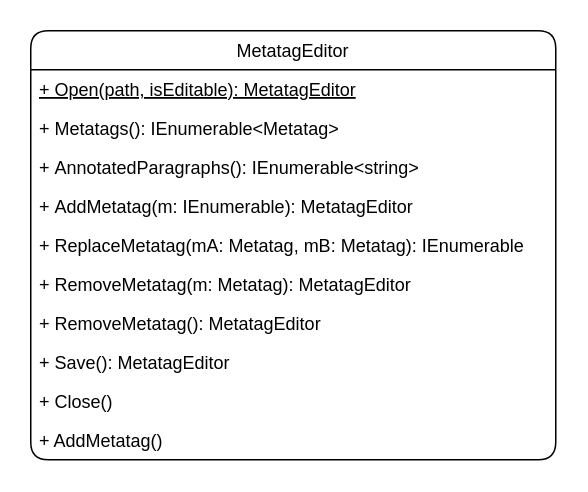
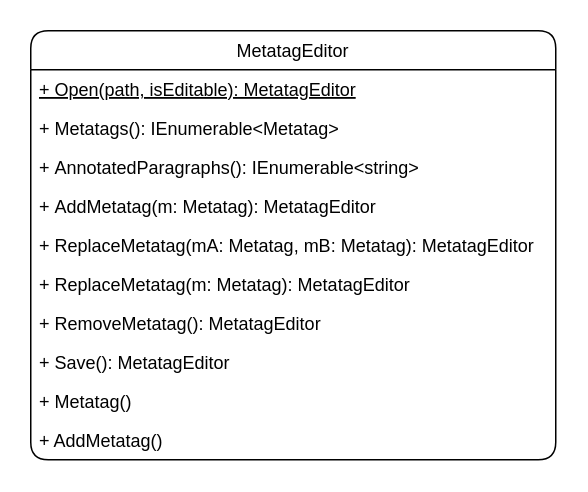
  <mxCell id="0" />
  <mxCell id="1" parent="0" />
  <mxCell id="2" value="MetatagEditor" style="swimlane;fontStyle=0;childLayout=stackLayout;horizontal=1;startSize=26;horizontalStack=0;resizeParent=1;resizeParentMax=0;resizeLast=0;collapsible=1;marginBottom=0;rounded=1;" parent="1" vertex="1"><mxGeometry x="20" y="20" width="350" height="286" as="geometry" /></mxCell>
  <mxCell id="3" value="+ Open(path, isEditable): MetatagEditor" style="text;strokeColor=none;fillColor=none;align=left;verticalAlign=top;spacingLeft=4;spacingRight=4;overflow=hidden;rotatable=0;points=[[0,0.5],[1,0.5]];portConstraint=eastwest;fontStyle=4;rounded=1;" parent="2" vertex="1"><mxGeometry y="26" width="350" height="26" as="geometry" /></mxCell>
  <mxCell id="4" value="+ Metatags(): IEnumerable&lt;Metatag&gt;" style="text;strokeColor=none;fillColor=none;align=left;verticalAlign=top;spacingLeft=4;spacingRight=4;overflow=hidden;rotatable=0;points=[[0,0.5],[1,0.5]];portConstraint=eastwest;rounded=1;" parent="2" vertex="1"><mxGeometry y="52" width="350" height="26" as="geometry" /></mxCell>
  <mxCell id="5" value="+ AnnotatedParagraphs(): IEnumerable&lt;string&gt;" style="text;strokeColor=none;fillColor=none;align=left;verticalAlign=top;spacingLeft=4;spacingRight=4;overflow=hidden;rotatable=0;points=[[0,0.5],[1,0.5]];portConstraint=eastwest;rounded=1;" parent="2" vertex="1"><mxGeometry y="78" width="350" height="26" as="geometry" /></mxCell>
- <mxCell id="6" value="+ AddMetatag(m: IEnumerable): MetatagEditor" style="text;strokeColor=none;fillColor=none;align=left;verticalAlign=top;spacingLeft=4;spacingRight=4;overflow=hidden;rotatable=0;points=[[0,0.5],[1,0.5]];portConstraint=eastwest;rounded=1;" parent="2" vertex="1"><mxGeometry y="104" width="350" height="26" as="geometry" /></mxCell>
- <mxCell id="7" value="+ ReplaceMetatag(mA: Metatag, mB: Metatag): IEnumerable" style="text;strokeColor=none;fillColor=none;align=left;verticalAlign=top;spacingLeft=4;spacingRight=4;overflow=hidden;rotatable=0;points=[[0,0.5],[1,0.5]];portConstraint=eastwest;rounded=1;" parent="2" vertex="1"><mxGeometry y="130" width="350" height="26" as="geometry" /></mxCell>
- <mxCell id="8" value="+ RemoveMetatag(m: Metatag): MetatagEditor" style="text;strokeColor=none;fillColor=none;align=left;verticalAlign=top;spacingLeft=4;spacingRight=4;overflow=hidden;rotatable=0;points=[[0,0.5],[1,0.5]];portConstraint=eastwest;rounded=1;glass=0;" parent="2" vertex="1"><mxGeometry y="156" width="350" height="26" as="geometry" /></mxCell>
+ <mxCell id="6" value="+ AddMetatag(m: Metatag): MetatagEditor" style="text;strokeColor=none;fillColor=none;align=left;verticalAlign=top;spacingLeft=4;spacingRight=4;overflow=hidden;rotatable=0;points=[[0,0.5],[1,0.5]];portConstraint=eastwest;rounded=1;" parent="2" vertex="1"><mxGeometry y="104" width="350" height="26" as="geometry" /></mxCell>
+ <mxCell id="7" value="+ ReplaceMetatag(mA: Metatag, mB: Metatag): MetatagEditor" style="text;strokeColor=none;fillColor=none;align=left;verticalAlign=top;spacingLeft=4;spacingRight=4;overflow=hidden;rotatable=0;points=[[0,0.5],[1,0.5]];portConstraint=eastwest;rounded=1;" parent="2" vertex="1"><mxGeometry y="130" width="350" height="26" as="geometry" /></mxCell>
+ <mxCell id="8" value="+ ReplaceMetatag(m: Metatag): MetatagEditor" style="text;strokeColor=none;fillColor=none;align=left;verticalAlign=top;spacingLeft=4;spacingRight=4;overflow=hidden;rotatable=0;points=[[0,0.5],[1,0.5]];portConstraint=eastwest;rounded=1;glass=0;" parent="2" vertex="1"><mxGeometry y="156" width="350" height="26" as="geometry" /></mxCell>
  <mxCell id="9" value="+ RemoveMetatag(): MetatagEditor" style="text;strokeColor=none;fillColor=none;align=left;verticalAlign=top;spacingLeft=4;spacingRight=4;overflow=hidden;rotatable=0;points=[[0,0.5],[1,0.5]];portConstraint=eastwest;rounded=1;" parent="2" vertex="1"><mxGeometry y="182" width="350" height="26" as="geometry" /></mxCell>
  <mxCell id="10" value="+ Save(): MetatagEditor" style="text;strokeColor=none;fillColor=none;align=left;verticalAlign=top;spacingLeft=4;spacingRight=4;overflow=hidden;rotatable=0;points=[[0,0.5],[1,0.5]];portConstraint=eastwest;rounded=1;" parent="2" vertex="1"><mxGeometry y="208" width="350" height="26" as="geometry" /></mxCell>
- <mxCell id="11" value="+ Close()" style="text;strokeColor=none;fillColor=none;align=left;verticalAlign=top;spacingLeft=4;spacingRight=4;overflow=hidden;rotatable=0;points=[[0,0.5],[1,0.5]];portConstraint=eastwest;rounded=1;" parent="2" vertex="1"><mxGeometry y="234" width="350" height="26" as="geometry" /></mxCell>
+ <mxCell id="11" value="+ Metatag()" style="text;strokeColor=none;fillColor=none;align=left;verticalAlign=top;spacingLeft=4;spacingRight=4;overflow=hidden;rotatable=0;points=[[0,0.5],[1,0.5]];portConstraint=eastwest;rounded=1;" parent="2" vertex="1"><mxGeometry y="234" width="350" height="26" as="geometry" /></mxCell>
  <mxCell id="12" value="+ AddMetatag()" style="text;strokeColor=none;fillColor=none;align=left;verticalAlign=top;spacingLeft=4;spacingRight=4;overflow=hidden;rotatable=0;points=[[0,0.5],[1,0.5]];portConstraint=eastwest;rounded=1;" parent="2" vertex="1"><mxGeometry y="260" width="350" height="26" as="geometry" /></mxCell>
